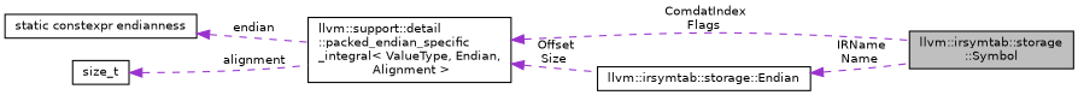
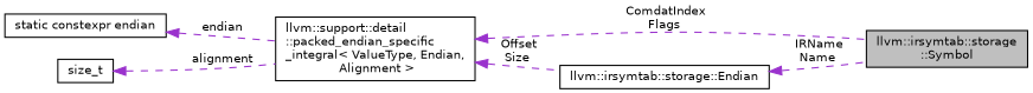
  digraph {
    rankdir=LR
    node [color=black fontname=Helvetica fontsize=10 shape=box]
    edge [color=darkorchid3 dir=back fontname=Helvetica fontsize=10 labelfontname=Helvetica labelfontsize=10 style=dashed]
    n1 [fillcolor=grey75 fontcolor=black height=0.2 label="llvm::irsymtab::storage\l::Symbol" style=filled width=0.4]
    n2 [height=0.2 label="llvm::irsymtab::storage::Endian" width=0.4]
    n3 [height=0.2 label="llvm::support::detail\l::packed_endian_specific\l_integral\< ValueType, Endian,\l Alignment \>" width=0.4]
-   n4 [height=0.2 label="static constexpr endianness" width=0.4]
+   n4 [height=0.2 label="static constexpr endian" width=0.4]
    n5 [height=0.2 label=size_t width=0.4]
    n2 -> n1 [label=" IRName\nName"]
    n3 -> n1 [label=" ComdatIndex\nFlags"]
    n3 -> n2 [label=" Offset\nSize"]
    n4 -> n3 [label=" endian"]
    n5 -> n3 [label=" alignment"]
  }
